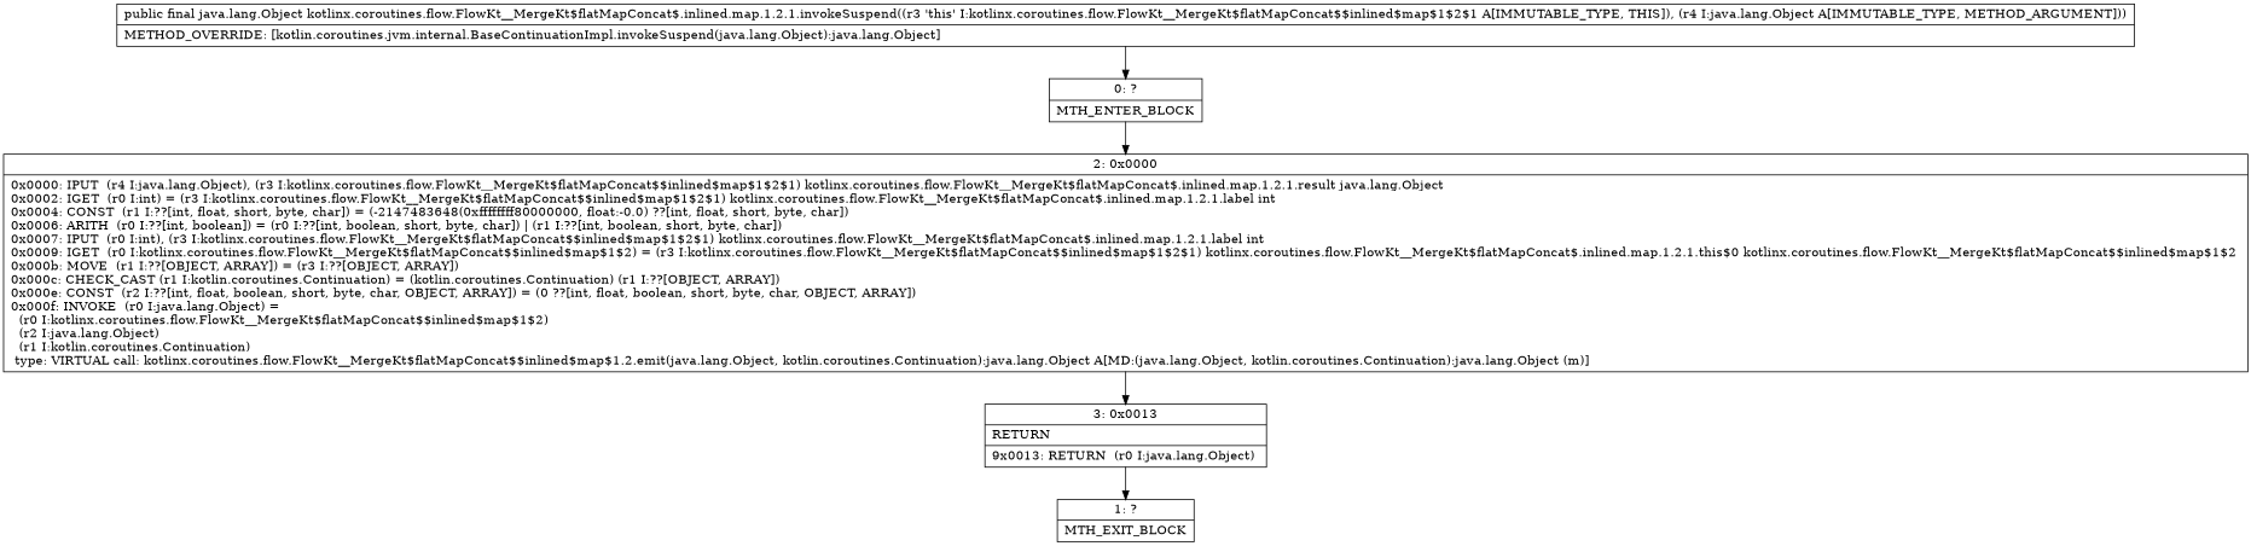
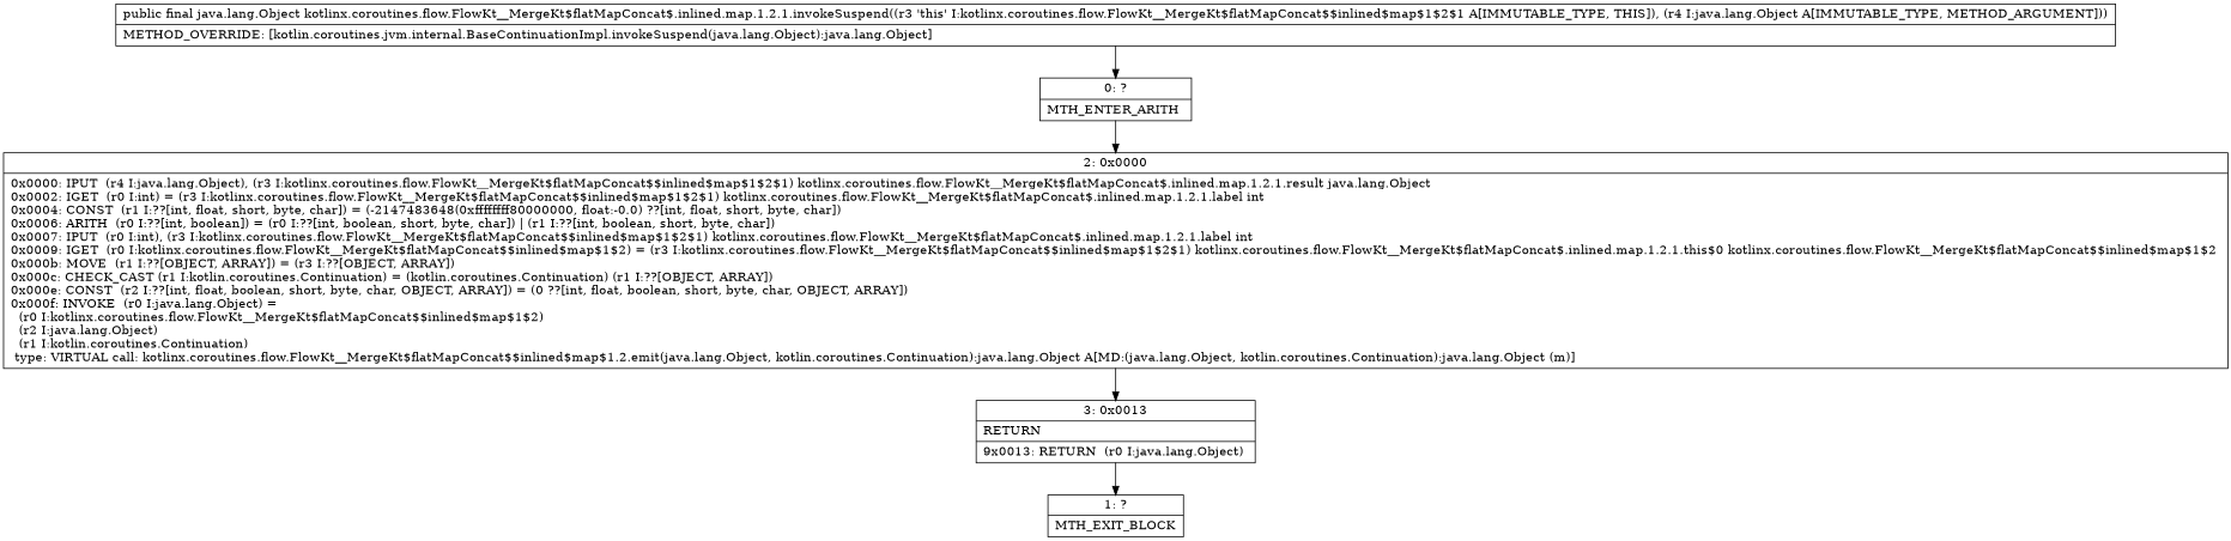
  digraph {
    node [shape=record]
-   n1 [label="{0\:\ ?|MTH_ENTER_BLOCK\l}"]
+   n1 [label="{0\:\ ?|MTH_ENTER_ARITH\l}"]
    n2 [label="{2\:\ 0x0000|0x0000: IPUT  (r4 I:java.lang.Object), (r3 I:kotlinx.coroutines.flow.FlowKt__MergeKt$flatMapConcat$$inlined$map$1$2$1) kotlinx.coroutines.flow.FlowKt__MergeKt$flatMapConcat$.inlined.map.1.2.1.result java.lang.Object \l0x0002: IGET  (r0 I:int) = (r3 I:kotlinx.coroutines.flow.FlowKt__MergeKt$flatMapConcat$$inlined$map$1$2$1) kotlinx.coroutines.flow.FlowKt__MergeKt$flatMapConcat$.inlined.map.1.2.1.label int \l0x0004: CONST  (r1 I:??[int, float, short, byte, char]) = (\-2147483648(0xffffffff80000000, float:\-0.0) ??[int, float, short, byte, char]) \l0x0006: ARITH  (r0 I:??[int, boolean]) = (r0 I:??[int, boolean, short, byte, char]) \| (r1 I:??[int, boolean, short, byte, char]) \l0x0007: IPUT  (r0 I:int), (r3 I:kotlinx.coroutines.flow.FlowKt__MergeKt$flatMapConcat$$inlined$map$1$2$1) kotlinx.coroutines.flow.FlowKt__MergeKt$flatMapConcat$.inlined.map.1.2.1.label int \l0x0009: IGET  (r0 I:kotlinx.coroutines.flow.FlowKt__MergeKt$flatMapConcat$$inlined$map$1$2) = (r3 I:kotlinx.coroutines.flow.FlowKt__MergeKt$flatMapConcat$$inlined$map$1$2$1) kotlinx.coroutines.flow.FlowKt__MergeKt$flatMapConcat$.inlined.map.1.2.1.this$0 kotlinx.coroutines.flow.FlowKt__MergeKt$flatMapConcat$$inlined$map$1$2 \l0x000b: MOVE  (r1 I:??[OBJECT, ARRAY]) = (r3 I:??[OBJECT, ARRAY]) \l0x000c: CHECK_CAST (r1 I:kotlin.coroutines.Continuation) = (kotlin.coroutines.Continuation) (r1 I:??[OBJECT, ARRAY]) \l0x000e: CONST  (r2 I:??[int, float, boolean, short, byte, char, OBJECT, ARRAY]) = (0 ??[int, float, boolean, short, byte, char, OBJECT, ARRAY]) \l0x000f: INVOKE  (r0 I:java.lang.Object) = \l  (r0 I:kotlinx.coroutines.flow.FlowKt__MergeKt$flatMapConcat$$inlined$map$1$2)\l  (r2 I:java.lang.Object)\l  (r1 I:kotlin.coroutines.Continuation)\l type: VIRTUAL call: kotlinx.coroutines.flow.FlowKt__MergeKt$flatMapConcat$$inlined$map$1.2.emit(java.lang.Object, kotlin.coroutines.Continuation):java.lang.Object A[MD:(java.lang.Object, kotlin.coroutines.Continuation):java.lang.Object (m)]\l}"]
    n3 [label="{3\:\ 0x0013|RETURN\l|9x0013: RETURN  (r0 I:java.lang.Object) \l}"]
    n4 [label="{1\:\ ?|MTH_EXIT_BLOCK\l}"]
    n5 [label="{public final java.lang.Object kotlinx.coroutines.flow.FlowKt__MergeKt$flatMapConcat$.inlined.map.1.2.1.invokeSuspend((r3 'this' I:kotlinx.coroutines.flow.FlowKt__MergeKt$flatMapConcat$$inlined$map$1$2$1 A[IMMUTABLE_TYPE, THIS]), (r4 I:java.lang.Object A[IMMUTABLE_TYPE, METHOD_ARGUMENT]))  | METHOD_OVERRIDE: [kotlin.coroutines.jvm.internal.BaseContinuationImpl.invokeSuspend(java.lang.Object):java.lang.Object]\l}"]
    n1 -> n2
    n2 -> n3
    n3 -> n4
    n5 -> n1
  }
